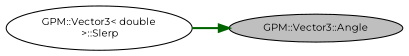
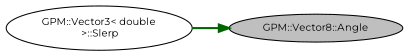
  digraph {
    rankdir=RL
    fontname=Montserrat
    node [color=black fontname=Montserrat fontsize=10 shape=ellipse style=filled]
-   n1 [fillcolor=grey75 fontcolor=black height=0.2 label="GPM::Vector3::Angle" width=0.4]
+   n1 [fillcolor=grey75 fontcolor=black height=0.2 label="GPM::Vector8::Angle" width=0.4]
    n2 [fillcolor=white height=0.2 label="GPM::Vector3\< double\l \>::Slerp" width=0.4]
    n1 -> n2 [color=darkgreen dir=back fontname=Montserrat fontsize=10 labelfontname=Helvetica labelfontsize=10 style=bold]
  }
